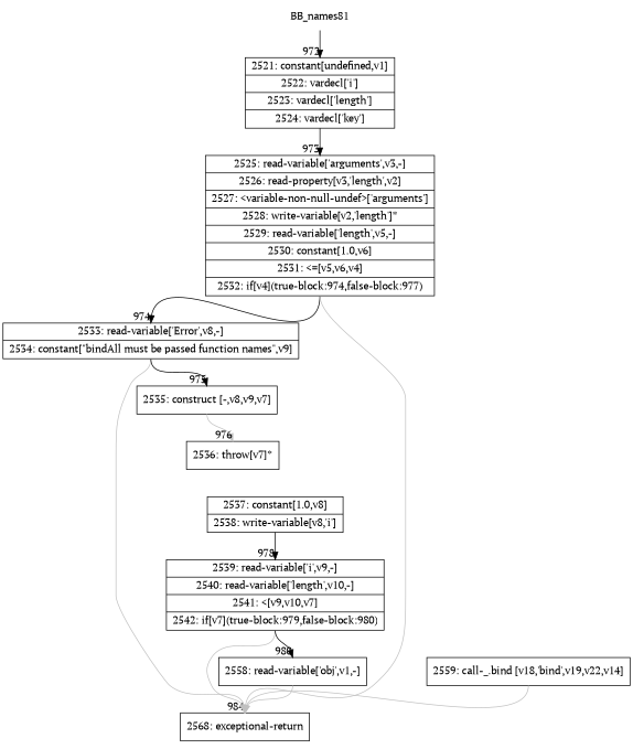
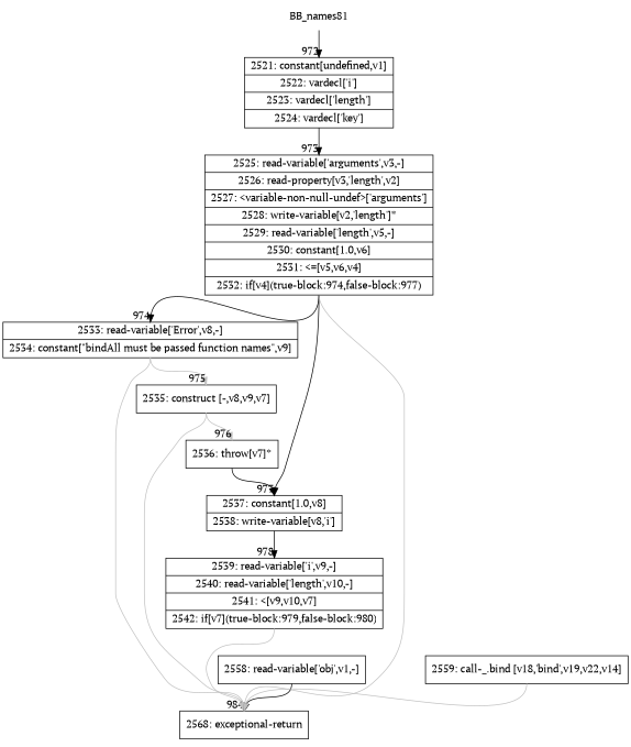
  digraph {
    fontname="PT Serif"
    rankdir=TD
    node [fontname="PT Serif" shape=record]
    edge [fontname="PT Serif" headport=n tailport=s]
    n1 [label=BB_names81 shape=none]
    n2 [label="{2521: constant[undefined,v1]|2522: vardecl['i']|2523: vardecl['length']|2524: vardecl['key']}"]
    n3 [label="{2525: read-variable['arguments',v3,-]|2526: read-property[v3,'length',v2]|2527: \<variable-non-null-undef\>['arguments']|2528: write-variable[v2,'length']*|2529: read-variable['length',v5,-]|2530: constant[1.0,v6]|2531: \<=[v5,v6,v4]|2532: if[v4](true-block:974,false-block:977)}"]
    n4 [label="{2533: read-variable['Error',v8,-]|2534: constant[\"bindAll must be passed function names\",v9]}"]
    n5 [label="{2537: constant[1.0,v8]|2538: write-variable[v8,'i']}"]
    n6 [label="{2568: exceptional-return}"]
    n7 [label="{2535: construct [-,v8,v9,v7]}"]
    n8 [label="{2539: read-variable['i',v9,-]|2540: read-variable['length',v10,-]|2541: \<[v9,v10,v7]|2542: if[v7](true-block:979,false-block:980)}"]
    n9 [label="{2536: throw[v7]*}"]
    n10 [label="{2558: read-variable['obj',v1,-]}"]
    n11 [label="{2559: call-_.bind [v18,'bind',v19,v22,v14]}"]
    n1 -> n2 [headlabel="    972"]
    n2 -> n3 [headlabel="      973"]
    n3 -> n4 [headlabel="      974"]
+   n3 -> n5 [headlabel="      977"]
    n3 -> n6 [color=gray headlabel="      984"]
    n4 -> n6 [color=gray]
-   n4 -> n7 [headlabel="      975"]
+   n4 -> n7 [headlabel="      975" color=gray]
    n5 -> n8 [headlabel="      978"]
+   n7 -> n6 [color=gray]
    n7 -> n9 [color=gray headlabel="      976"]
    n8 -> n6 [color=gray]
-   n8 -> n10 [headlabel="      980"]
-   n10 -> n6 [color=gray]
+   n9 -> n5
+   n10 -> n6 [color=black]
    n11 -> n6 [color=gray]
  }
